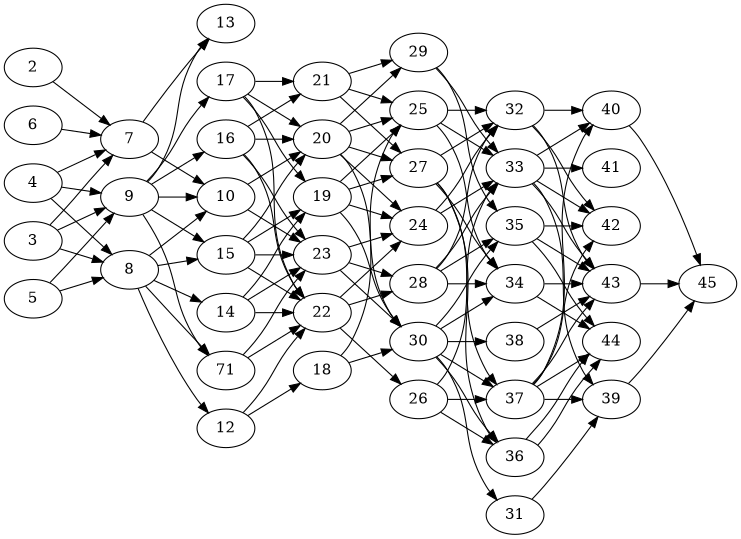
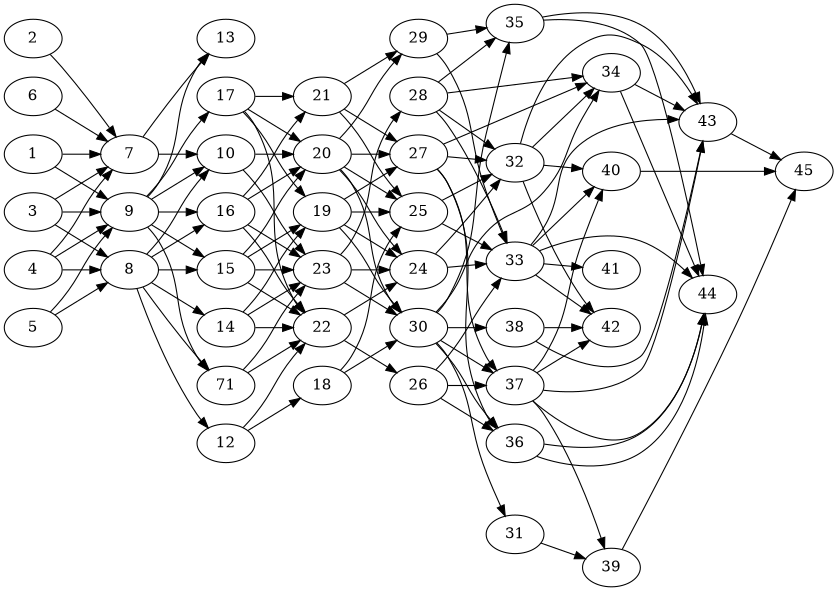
  digraph {
    rankdir=LR
    node [alpha=0.13]
+   1 [alpha=0.01 expect_size=18273280]
    7 [alpha=0.19 expect_size=27595776]
    9 [alpha=0.02 expect_size=47448064]
    10 [expect_size=39181312]
    13 [alpha=0.10 expect_size=22073344]
    n6 [alpha=0.10 expect_size=49163264 label=71]
    15 [alpha=0.11 expect_size=37262336]
    16 [alpha=0.05 expect_size=40454144]
    17 [alpha=0.06 expect_size=5506048]
    20 [alpha=0.06 expect_size=30166016]
    23 [expect_size=51131392]
    22 [expect_size=36373504]
    19 [alpha=0.14 expect_size=24952832]
    21 [alpha=0.03 expect_size=13678592]
    2 [alpha=0.08 expect_size=36200448]
    3 [alpha=0.09 expect_size=27027456]
    8 [alpha=0.09 expect_size=44090368]
    12 [alpha=0.06 expect_size=51015680]
    14 [alpha=0.09 expect_size=42722304]
    18 [alpha=0.01 expect_size=49821696]
    4 [alpha=0.18 expect_size=37550080]
    5 [alpha=0.01 expect_size=48423936]
    6 [alpha=0.05 expect_size=42728448]
    25 [alpha=0.18 expect_size=48409600]
    30 [expect_size=40141824]
    24 [alpha=0.07 expect_size=26507264]
    27 [alpha=0.03 expect_size=39973888]
    29 [alpha=0.08 expect_size=7358464]
    28 [alpha=0.16 expect_size=6076416]
    26 [alpha=0.06 expect_size=27274240]
    32 [alpha=0.02 expect_size=13497344]
    33 [expect_size=45242368]
    34 [alpha=0.19 expect_size=29036544]
    36 [alpha=0.15 expect_size=40061952]
    37 [alpha=0.10 expect_size=6402048]
    35 [alpha=0.20 expect_size=44372992]
    31 [alpha=0.18 expect_size=6387712]
    38 [alpha=0.05 expect_size=12933120]
    40 [alpha=0.01 expect_size=22201344]
    42 [alpha=0.08 expect_size=48770048]
    43 [alpha=0.17 expect_size=5404672]
    41 [alpha=0.18 expect_size=6712320]
    44 [alpha=0.15 expect_size=35004416]
    39 [alpha=0.07 expect_size=51316736]
    45 [alpha=0.12 expect_size=33491968]
+   1 -> 7
+   1 -> 9
    7 -> 10
    7 -> 13
    9 -> 10
    9 -> 13
    9 -> n6
    9 -> 15
    9 -> 16
    9 -> 17
    10 -> 20
    10 -> 23
    n6 -> 23
    n6 -> 22
    15 -> 20
    15 -> 23
    15 -> 22
    15 -> 19
    16 -> 20
    16 -> 23
    16 -> 22
    16 -> 21
    17 -> 20
    17 -> 22
    17 -> 19
    17 -> 21
    20 -> 25
    20 -> 30
    20 -> 24
    20 -> 27
    20 -> 29
    23 -> 30
    23 -> 24
    23 -> 28
    22 -> 24
-   22 -> 28
    22 -> 26
    19 -> 25
    19 -> 30
    19 -> 24
    19 -> 27
    21 -> 25
    21 -> 27
    21 -> 29
    2 -> 7
    3 -> 7
    3 -> 9
    3 -> 8
    8 -> 10
    8 -> n6
    8 -> 15
+   8 -> 16
    8 -> 12
    8 -> 14
    12 -> 22
    12 -> 18
    14 -> 23
    14 -> 22
    14 -> 19
    18 -> 25
    18 -> 30
    4 -> 7
    4 -> 9
    4 -> 8
    5 -> 9
    5 -> 8
    6 -> 7
    25 -> 32
    25 -> 33
-   25 -> 34
+   32 -> 34
    30 -> 34
    30 -> 36
    30 -> 37
    30 -> 35
    30 -> 31
    30 -> 38
    24 -> 32
    24 -> 33
    27 -> 32
    27 -> 34
    27 -> 36
    27 -> 37
    29 -> 33
    29 -> 35
    28 -> 32
    28 -> 33
    28 -> 34
    28 -> 35
    26 -> 33
    26 -> 36
    26 -> 37
    32 -> 40
    32 -> 42
    32 -> 43
    33 -> 40
    33 -> 42
    33 -> 43
    33 -> 41
-   33 -> 39
+   33 -> 44
    34 -> 43
    34 -> 44
    36 -> 44
    36 -> 44
    37 -> 40
    37 -> 42
    37 -> 43
    37 -> 44
    37 -> 39
    35 -> 43
    35 -> 44
    31 -> 39
-   35 -> 42
+   38 -> 42
    38 -> 43
    40 -> 45
    43 -> 45
    39 -> 45
  }
